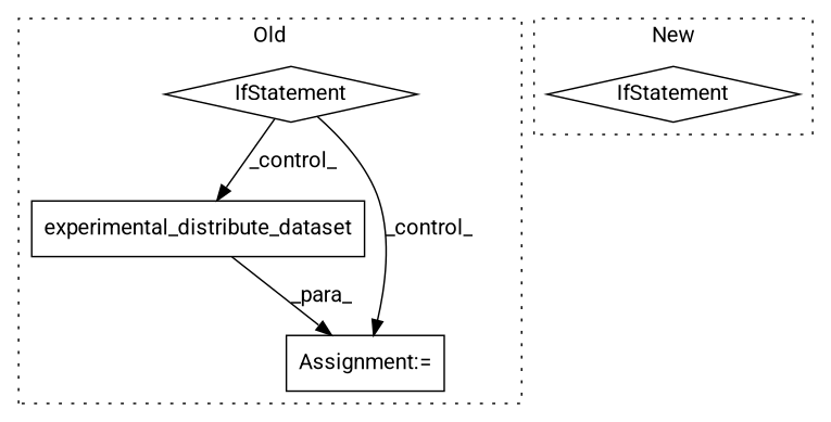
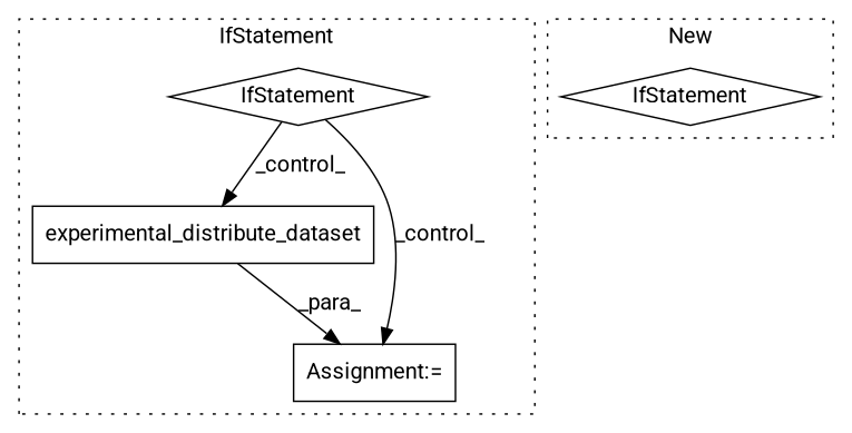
  digraph {
    fontname=Roboto
    node [a=25 l="4,2" shape=box fontname=Roboto]
    edge [fontname=Roboto]
    n1 [a=32 l="32,1" label=experimental_distribute_dataset s="2508,2547"]
    n2 [label=IfStatement s="2467,2479" shape=diamond]
    n3 [a=7 l=1 label="Assignment:=" s=2498]
    n4 [label=IfStatement s="3605,3617" shape=diamond]
    subgraph cluster_1 {
-     label=Old
+     label=IfStatement
      style=dotted
      n1
      n2
      n3
    }
    subgraph cluster_2 {
      label=New
      style=dotted
      n4
    }
    n1 -> n3 [label=_para_]
    n2 -> n1 [label=_control_]
    n2 -> n3 [label=_control_]
  }
